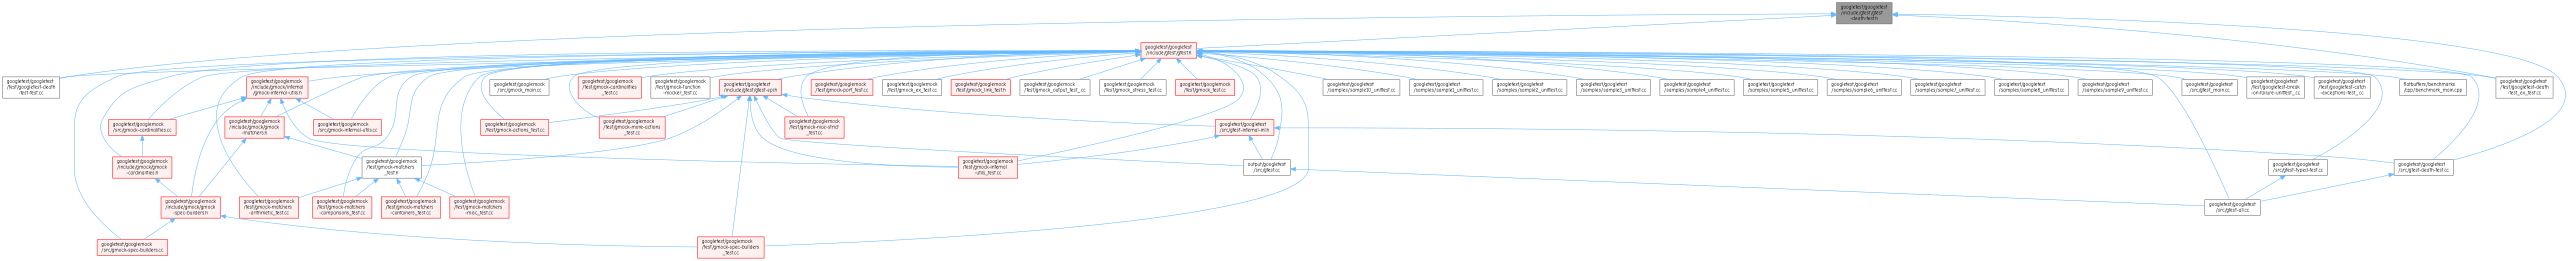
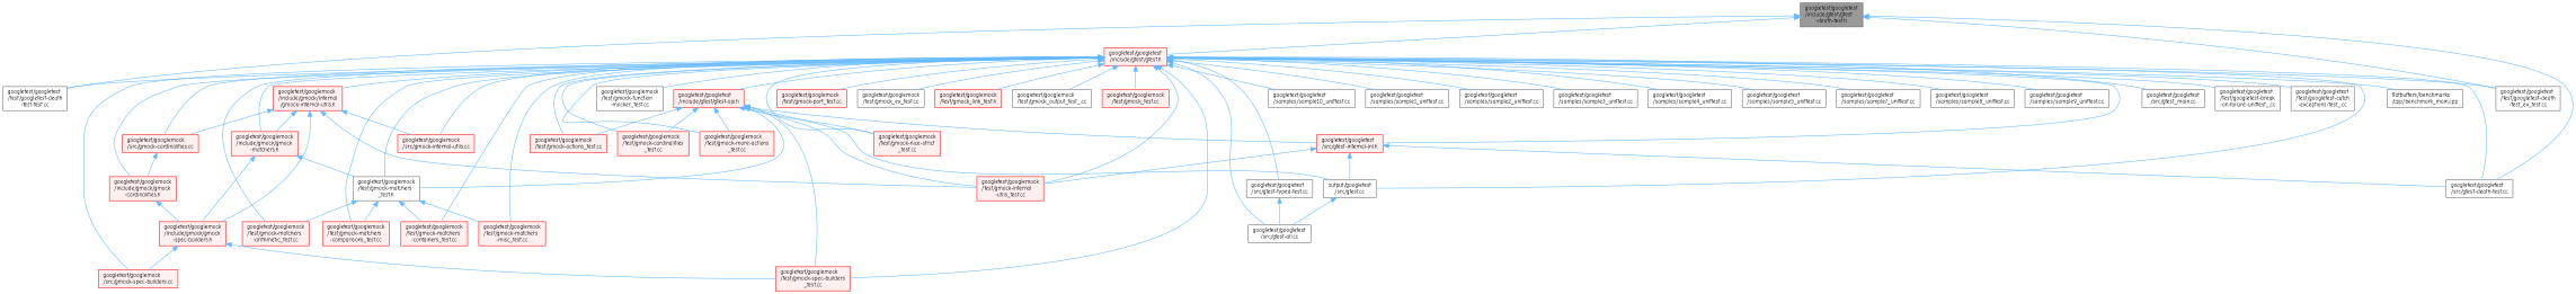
  digraph {
    fontname="Comic Neue"
    node [color=grey40 fillcolor=white fontname="Comic Neue" fontsize=10 shape=box style=filled]
    edge [color=steelblue1 dir=back fontname="Comic Neue" fontsize=10 labelfontname=Helvetica labelfontsize=10 style=solid]
    n1 [color=gray40 fillcolor=grey60 fontcolor=black height=0.2 label="googletest/googletest\l/include/gtest/gtest\l-death-test.h" width=0.4]
    n2 [color=red fillcolor="#FFF0F0" height=0.2 label="googletest/googletest\l/include/gtest/gtest.h" width=0.4]
    n3 [height=0.2 label="googletest/googletest\l/src/gtest-death-test.cc" width=0.4]
    n4 [height=0.2 label="googletest/googletest\l/test/googletest-death\l-test-test.cc" width=0.4]
    n5 [height=0.2 label="googletest/googletest\l/test/googletest-death\l-test_ex_test.cc" width=0.4]
    n6 [height=0.2 label="flatbuffers/benchmarks\l/cpp/benchmark_main.cpp" width=0.4]
    n7 [color=red fillcolor="#FFF0F0" height=0.2 label="googletest/googlemock\l/include/gmock/gmock\l-cardinalities.h" width=0.4]
    n8 [color=red fillcolor="#FFF0F0" height=0.2 label="googletest/googlemock\l/src/gmock-spec-builders.cc" width=0.4]
    n9 [color=red fillcolor="#FFF0F0" height=0.2 label="googletest/googlemock\l/test/gmock-spec-builders\l_test.cc" width=0.4]
    n10 [color=red fillcolor="#FFF0F0" height=0.2 label="googletest/googlemock\l/src/gmock-cardinalities.cc" width=0.4]
    n11 [color=red fillcolor="#FFF0F0" height=0.2 label="googletest/googlemock\l/include/gmock/gmock\l-matchers.h" width=0.4]
    n12 [height=0.2 label="googletest/googlemock\l/test/gmock-matchers\l_test.h" width=0.4]
    n13 [color=red fillcolor="#FFF0F0" height=0.2 label="googletest/googlemock\l/test/gmock-matchers\l-arithmetic_test.cc" width=0.4]
    n14 [color=red fillcolor="#FFF0F0" height=0.2 label="googletest/googlemock\l/test/gmock-matchers\l-comparisons_test.cc" width=0.4]
    n15 [color=red fillcolor="#FFF0F0" height=0.2 label="googletest/googlemock\l/test/gmock-matchers\l-containers_test.cc" width=0.4]
    n16 [color=red fillcolor="#FFF0F0" height=0.2 label="googletest/googlemock\l/test/gmock-matchers\l-misc_test.cc" width=0.4]
    n17 [color=red fillcolor="#FFF0F0" height=0.2 label="googletest/googlemock\l/include/gmock/internal\l/gmock-internal-utils.h" width=0.4]
    n18 [color=red fillcolor="#FFF0F0" height=0.2 label="googletest/googlemock\l/src/gmock-internal-utils.cc" width=0.4]
    n19 [color=red fillcolor="#FFF0F0" height=0.2 label="googletest/googlemock\l/test/gmock-internal\l-utils_test.cc" width=0.4]
-   n20 [height=0.2 label="googletest/googlemock\l/src/gmock_main.cc" width=0.4]
    n21 [color=red fillcolor="#FFF0F0" height=0.2 label="googletest/googlemock\l/test/gmock-actions_test.cc" width=0.4]
    n22 [color=red fillcolor="#FFF0F0" height=0.2 label="googletest/googlemock\l/test/gmock-cardinalities\l_test.cc" width=0.4]
    n23 [height=0.2 label="googletest/googlemock\l/test/gmock-function\l-mocker_test.cc" width=0.4]
    n24 [color=red fillcolor="#FFF0F0" height=0.2 label="googletest/googlemock\l/test/gmock-more-actions\l_test.cc" width=0.4]
    n25 [color=red fillcolor="#FFF0F0" height=0.2 label="googletest/googlemock\l/test/gmock-nice-strict\l_test.cc" width=0.4]
    n26 [color=red fillcolor="#FFF0F0" height=0.2 label="googletest/googlemock\l/test/gmock-port_test.cc" width=0.4]
    n27 [height=0.2 label="googletest/googlemock\l/test/gmock_ex_test.cc" width=0.4]
    n28 [color=red fillcolor="#FFF0F0" height=0.2 label="googletest/googlemock\l/test/gmock_link_test.h" width=0.4]
    n29 [height=0.2 label="googletest/googlemock\l/test/gmock_output_test_.cc" width=0.4]
-   n30 [height=0.2 label="googletest/googlemock\l/test/gmock_stress_test.cc" width=0.4]
    n31 [color=red fillcolor="#FFF0F0" height=0.2 label="googletest/googlemock\l/test/gmock_test.cc" width=0.4]
    n32 [color=red fillcolor="#FFF0F0" height=0.2 label="googletest/googletest\l/include/gtest/gtest-spi.h" width=0.4]
    n33 [color=red fillcolor="#FFF0F0" height=0.2 label="googletest/googletest\l/src/gtest-internal-inl.h" width=0.4]
    n34 [height=0.2 label="googletest/googletest\l/src/gtest-all.cc" width=0.4]
    n35 [height=0.2 label="output/googletest\l/src/gtest.cc" width=0.4]
    n36 [height=0.2 label="googletest/googletest\l/samples/sample10_unittest.cc" width=0.4]
    n37 [height=0.2 label="googletest/googletest\l/samples/sample1_unittest.cc" width=0.4]
    n38 [height=0.2 label="googletest/googletest\l/samples/sample2_unittest.cc" width=0.4]
    n39 [height=0.2 label="googletest/googletest\l/samples/sample3_unittest.cc" width=0.4]
    n40 [height=0.2 label="googletest/googletest\l/samples/sample4_unittest.cc" width=0.4]
    n41 [height=0.2 label="googletest/googletest\l/samples/sample5_unittest.cc" width=0.4]
-   n42 [height=0.2 label="googletest/googletest\l/samples/sample6_unittest.cc" width=0.4]
    n43 [height=0.2 label="googletest/googletest\l/samples/sample7_unittest.cc" width=0.4]
    n44 [height=0.2 label="googletest/googletest\l/samples/sample8_unittest.cc" width=0.4]
    n45 [height=0.2 label="googletest/googletest\l/samples/sample9_unittest.cc" width=0.4]
    n46 [height=0.2 label="googletest/googletest\l/src/gtest-typed-test.cc" width=0.4]
    n47 [height=0.2 label="googletest/googletest\l/src/gtest_main.cc" width=0.4]
    n48 [height=0.2 label="googletest/googletest\l/test/googletest-break\l-on-failure-unittest_.cc" width=0.4]
    n49 [height=0.2 label="googletest/googletest\l/test/googletest-catch\l-exceptions-test_.cc" width=0.4]
    n50 [color=red fillcolor="#FFF0F0" height=0.2 label="googletest/googlemock\l/include/gmock/gmock\l-spec-builders.h" width=0.4]
    n1 -> n2
    n1 -> n3
    n1 -> n4
    n1 -> n5
    n2 -> n3
    n2 -> n4
    n2 -> n5
    n2 -> n6
    n2 -> n7
    n2 -> n8
    n2 -> n9
    n2 -> n10
    n2 -> n11
    n2 -> n12
    n2 -> n13
    n2 -> n14
    n2 -> n15
    n2 -> n16
    n2 -> n17
    n2 -> n18
    n2 -> n19
-   n2 -> n20
    n2 -> n21
    n2 -> n22
    n2 -> n23
    n2 -> n24
    n2 -> n25
    n2 -> n26
    n2 -> n27
    n2 -> n28
    n2 -> n29
-   n2 -> n30
    n2 -> n31
    n2 -> n32
    n2 -> n33
    n2 -> n34
    n2 -> n35
    n2 -> n36
    n2 -> n37
    n2 -> n38
    n2 -> n39
    n2 -> n40
    n2 -> n41
-   n2 -> n42
    n2 -> n43
    n2 -> n44
    n2 -> n45
    n2 -> n46
    n2 -> n47
    n2 -> n48
    n2 -> n49
-   n3 -> n34
    n7 -> n50
    n10 -> n7
    n11 -> n12
    n11 -> n50
    n12 -> n13
    n12 -> n14
    n12 -> n15
    n12 -> n16
    n17 -> n10
    n17 -> n11
    n17 -> n18
    n17 -> n19
    n17 -> n50
    n32 -> n9
    n32 -> n12
    n32 -> n19
    n32 -> n21
+   n32 -> n22
    n32 -> n24
    n32 -> n25
    n32 -> n33
    n32 -> n35
    n33 -> n3
    n33 -> n19
    n33 -> n35
    n35 -> n34
    n46 -> n34
    n50 -> n8
    n50 -> n9
  }
